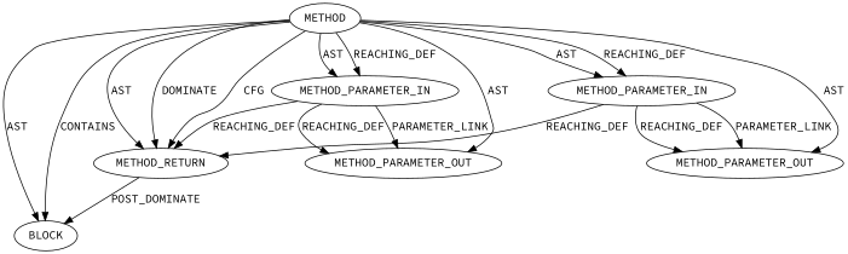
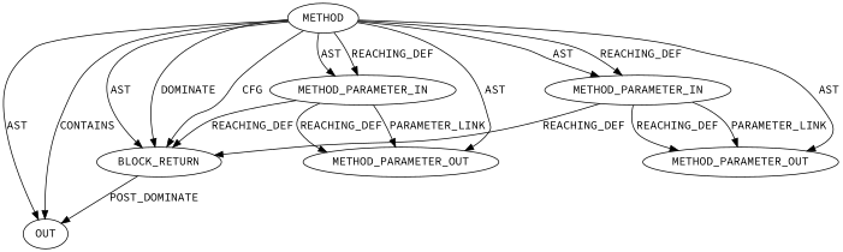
  digraph {
    fontname="Source Code Pro"
    node [CODE="<empty>" ORDER=1 fontname="Source Code Pro" EVALUATION_STRATEGY=BY_VALUE IS_VARIADIC=false TYPE_FULL_NAME=ANY]
    edge [fontname="Source Code Pro"]
    n1 [AST_PARENT_FULL_NAME="<global>" AST_PARENT_TYPE=NAMESPACE_BLOCK FILENAME="<empty>" FULL_NAME=msg_set_errcode IS_EXTERNAL=true NAME=msg_set_errcode ORDER=0 label=METHOD EVALUATION_STRATEGY="" IS_VARIADIC="" TYPE_FULL_NAME=""]
    n2 [CODE=p1 INDEX=1 NAME=p1 label=METHOD_PARAMETER_IN]
    n3 [CODE=p2 INDEX=2 NAME=p2 ORDER=2 label=METHOD_PARAMETER_IN]
-   n4 [CODE=RET ORDER=2 label=METHOD_RETURN IS_VARIADIC=""]
+   n4 [CODE=RET ORDER=2 label=BLOCK_RETURN IS_VARIADIC=""]
    n5 [CODE=p1 INDEX=1 NAME=p1 label=METHOD_PARAMETER_OUT]
    n6 [CODE=p2 INDEX=2 NAME=p2 ORDER=2 label=METHOD_PARAMETER_OUT]
-   n7 [ARGUMENT_INDEX=1 label=BLOCK EVALUATION_STRATEGY="" IS_VARIADIC=""]
+   n7 [ARGUMENT_INDEX=1 label=OUT EVALUATION_STRATEGY="" IS_VARIADIC=""]
    n1 -> n2 [label=REACHING_DEF]
    n1 -> n2 [label=AST]
    n1 -> n3 [label=REACHING_DEF]
    n1 -> n3 [label=AST]
    n1 -> n4 [label=AST]
    n1 -> n4 [label=DOMINATE]
    n1 -> n4 [label=CFG]
    n1 -> n5 [label=AST]
    n1 -> n6 [label=AST]
    n1 -> n7 [label=AST]
    n1 -> n7 [label=CONTAINS]
    n2 -> n4 [VARIABLE=p1 label=REACHING_DEF]
    n2 -> n5 [VARIABLE=p1 label=REACHING_DEF]
    n2 -> n5 [label=PARAMETER_LINK]
    n3 -> n4 [VARIABLE=p2 label=REACHING_DEF]
    n3 -> n6 [label=PARAMETER_LINK]
    n3 -> n6 [VARIABLE=p2 label=REACHING_DEF]
    n4 -> n7 [label=POST_DOMINATE]
  }
